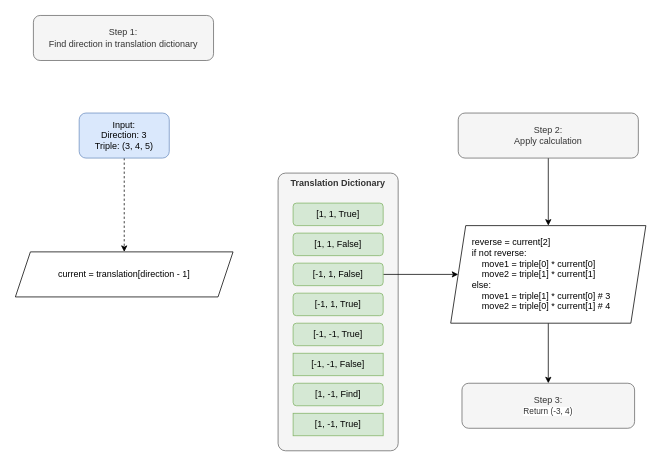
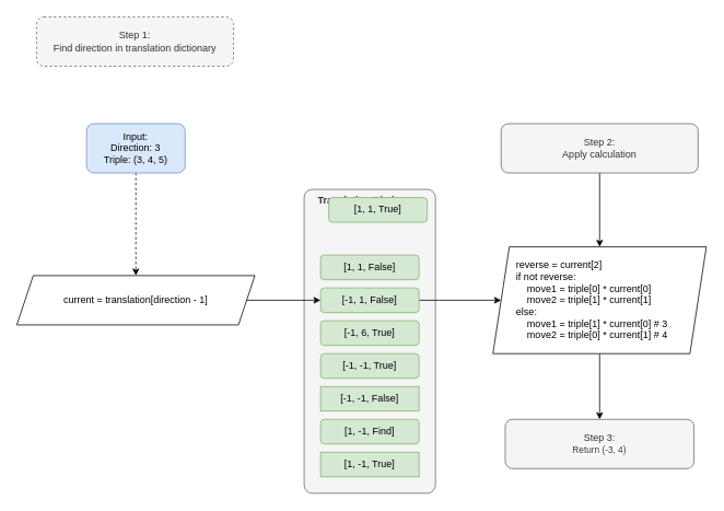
  <mxCell id="0" />
  <mxCell id="1" parent="0" />
  <mxCell id="2" value="&lt;b&gt;Translation Dictionary&lt;/b&gt;" style="rounded=1;whiteSpace=wrap;html=1;absoluteArcSize=1;fillColor=#f5f5f5;fontColor=#333333;strokeColor=#666666;verticalAlign=top;" vertex="1" parent="1"><mxGeometry x="370" y="230" width="160" height="370" as="geometry" /></mxCell>
  <mxCell id="3" style="edgeStyle=orthogonalEdgeStyle;rounded=0;orthogonalLoop=1;jettySize=auto;html=1;dashed=1;" edge="1" parent="1" source="4" target="15"><mxGeometry relative="1" as="geometry" /></mxCell>
  <mxCell id="4" value="Input:&lt;div&gt;Direction: 3&lt;br&gt;Triple: (3, 4, 5)&lt;/div&gt;" style="rounded=1;whiteSpace=wrap;html=1;fillColor=#dae8fc;strokeColor=#6c8ebf;" vertex="1" parent="1"><mxGeometry x="105" y="150" width="120" height="60" as="geometry" /></mxCell>
- <mxCell id="5" value="[1, 1, True]" style="rounded=1;whiteSpace=wrap;html=1;fillColor=#d5e8d4;strokeColor=#82b366;" vertex="1" parent="1"><mxGeometry x="390" y="270" width="120" height="30" as="geometry" /></mxCell>
+ <mxCell id="5" value="[1, 1, True]" style="rounded=1;whiteSpace=wrap;html=1;fillColor=#d5e8d4;strokeColor=#82b366;" vertex="1" parent="1"><mxGeometry x="400" y="240" width="120" height="30" as="geometry" /></mxCell>
  <mxCell id="6" value="[1, 1, False]" style="rounded=1;whiteSpace=wrap;html=1;fillColor=#d5e8d4;strokeColor=#82b366;" vertex="1" parent="1"><mxGeometry x="390" y="310" width="120" height="30" as="geometry" /></mxCell>
  <mxCell id="7" style="edgeStyle=orthogonalEdgeStyle;rounded=0;orthogonalLoop=1;jettySize=auto;html=1;" edge="1" parent="1" source="8" target="20"><mxGeometry relative="1" as="geometry" /></mxCell>
  <mxCell id="8" value="[-1, 1, False]" style="rounded=1;whiteSpace=wrap;html=1;fillColor=#d5e8d4;strokeColor=#82b366;" vertex="1" parent="1"><mxGeometry x="390" y="350" width="120" height="30" as="geometry" /></mxCell>
- <mxCell id="9" value="[-1, 1, True]" style="rounded=1;whiteSpace=wrap;html=1;fillColor=#d5e8d4;strokeColor=#82b366;" vertex="1" parent="1"><mxGeometry x="390" y="390" width="120" height="30" as="geometry" /></mxCell>
+ <mxCell id="9" value="[-1, 6, True]" style="rounded=1;whiteSpace=wrap;html=1;fillColor=#d5e8d4;strokeColor=#82b366;" vertex="1" parent="1"><mxGeometry x="390" y="390" width="120" height="30" as="geometry" /></mxCell>
  <mxCell id="10" value="[-1, -1, True]" style="rounded=1;whiteSpace=wrap;html=1;fillColor=#d5e8d4;strokeColor=#82b366;" vertex="1" parent="1"><mxGeometry x="390" y="430" width="120" height="30" as="geometry" /></mxCell>
  <mxCell id="11" value="[-1, -1, False]" style="whiteSpace=wrap;html=1;fillColor=#d5e8d4;strokeColor=#82b366;rounded=0;" vertex="1" parent="1"><mxGeometry x="390" y="470" width="120" height="30" as="geometry" /></mxCell>
  <mxCell id="12" value="[1, -1, Find]" style="rounded=1;whiteSpace=wrap;html=1;fillColor=#d5e8d4;strokeColor=#82b366;" vertex="1" parent="1"><mxGeometry x="390" y="510" width="120" height="30" as="geometry" /></mxCell>
  <mxCell id="13" value="[1, -1, True]" style="whiteSpace=wrap;html=1;fillColor=#d5e8d4;strokeColor=#82b366;rounded=0;" vertex="1" parent="1"><mxGeometry x="390" y="550" width="120" height="30" as="geometry" /></mxCell>
+ <mxCell id="14" style="edgeStyle=orthogonalEdgeStyle;rounded=0;orthogonalLoop=1;jettySize=auto;html=1;entryX=0;entryY=0.5;entryDx=0;entryDy=0;" edge="1" parent="1" source="15" target="8"><mxGeometry relative="1" as="geometry" /></mxCell>
  <mxCell id="15" value="current = translation[direction - 1]" style="shape=parallelogram;perimeter=parallelogramPerimeter;whiteSpace=wrap;html=1;fixedSize=1;" vertex="1" parent="1"><mxGeometry x="20" y="335" width="290" height="60" as="geometry" /></mxCell>
- <mxCell id="16" value="&lt;span style=&quot;text-wrap: nowrap;&quot;&gt;Step 1:&lt;/span&gt;&lt;div style=&quot;text-wrap: nowrap;&quot;&gt;Find direction in translation dictionary&lt;/div&gt;" style="rounded=1;whiteSpace=wrap;html=1;fillColor=#f5f5f5;fontColor=#333333;strokeColor=#666666;" vertex="1" parent="1"><mxGeometry x="44" y="20" width="240" height="60" as="geometry" /></mxCell>
+ <mxCell id="16" value="&lt;span style=&quot;text-wrap: nowrap;&quot;&gt;Step 1:&lt;/span&gt;&lt;div style=&quot;text-wrap: nowrap;&quot;&gt;Find direction in translation dictionary&lt;/div&gt;" style="rounded=1;whiteSpace=wrap;html=1;fillColor=#f5f5f5;fontColor=#333333;strokeColor=#666666;dashed=1;" vertex="1" parent="1"><mxGeometry x="44" y="20" width="240" height="60" as="geometry" /></mxCell>
  <mxCell id="17" style="edgeStyle=orthogonalEdgeStyle;rounded=0;orthogonalLoop=1;jettySize=auto;html=1;" edge="1" parent="1" source="18" target="20"><mxGeometry relative="1" as="geometry" /></mxCell>
  <mxCell id="18" value="&lt;span style=&quot;text-wrap: nowrap;&quot;&gt;Step 2:&lt;/span&gt;&lt;div style=&quot;text-wrap: nowrap;&quot;&gt;Apply calculation&lt;/div&gt;" style="rounded=1;whiteSpace=wrap;html=1;fillColor=#f5f5f5;fontColor=#333333;strokeColor=#666666;" vertex="1" parent="1"><mxGeometry x="610" y="150" width="240" height="60" as="geometry" /></mxCell>
  <mxCell id="19" style="edgeStyle=orthogonalEdgeStyle;rounded=0;orthogonalLoop=1;jettySize=auto;html=1;" edge="1" parent="1" source="20" target="21"><mxGeometry relative="1" as="geometry" /></mxCell>
  <mxCell id="20" value="&lt;div&gt;&amp;nbsp; &amp;nbsp; &amp;nbsp; &amp;nbsp; reverse = current[2]&lt;/div&gt;&lt;div&gt;&amp;nbsp; &amp;nbsp; &amp;nbsp; &amp;nbsp; if not reverse:&lt;/div&gt;&lt;div&gt;&amp;nbsp; &amp;nbsp; &amp;nbsp; &amp;nbsp; &amp;nbsp; &amp;nbsp; move1 = triple[0] * current[0]&lt;/div&gt;&lt;div&gt;&amp;nbsp; &amp;nbsp; &amp;nbsp; &amp;nbsp; &amp;nbsp; &amp;nbsp; move2 = triple[1] * current[1]&lt;/div&gt;&lt;div&gt;&amp;nbsp; &amp;nbsp; &amp;nbsp; &amp;nbsp; else:&lt;/div&gt;&lt;div&gt;&amp;nbsp; &amp;nbsp; &amp;nbsp; &amp;nbsp; &amp;nbsp; &amp;nbsp; move1 = triple[1] * current[0] # 3&lt;/div&gt;&lt;div&gt;&amp;nbsp; &amp;nbsp; &amp;nbsp; &amp;nbsp; &amp;nbsp; &amp;nbsp; move2 = triple[0] * current[1] # 4&lt;/div&gt;" style="shape=parallelogram;perimeter=parallelogramPerimeter;whiteSpace=wrap;html=1;fixedSize=1;align=left;" vertex="1" parent="1"><mxGeometry x="600" y="300" width="260" height="130" as="geometry" /></mxCell>
  <mxCell id="21" value="Step 3:&lt;div&gt;&lt;span style=&quot;font-size: 11px; text-wrap: nowrap; background-color: rgb(255, 255, 255);&quot;&gt;Return (-3, 4)&lt;/span&gt;&lt;/div&gt;" style="rounded=1;whiteSpace=wrap;html=1;fillColor=#f5f5f5;fontColor=#333333;strokeColor=#666666;" vertex="1" parent="1"><mxGeometry x="615" y="510" width="230" height="60" as="geometry" /></mxCell>
